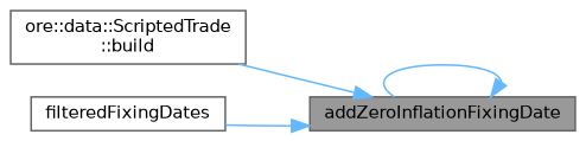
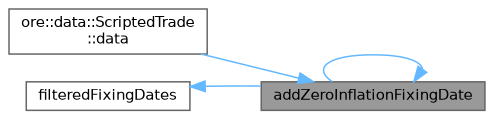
  digraph {
    rankdir=RL
    node [color=grey40 fillcolor=white fontname=Helvetica fontsize=10 shape=box style=filled]
    edge [color=steelblue1 dir=back fontname=Helvetica fontsize=10 labelfontname=Helvetica labelfontsize=10 style=solid]
    n1 [color=gray40 fillcolor=grey60 fontcolor=black height=0.2 label=addZeroInflationFixingDate width=0.4]
-   n2 [height=0.2 label="ore::data::ScriptedTrade\l::build" width=0.4]
+   n2 [height=0.2 label="ore::data::ScriptedTrade\l::data" width=0.4]
    n3 [height=0.2 label=filteredFixingDates width=0.4]
    n1 -> n1
    n1 -> n2
-   n1 -> n3
+   n3 -> n1
  }
